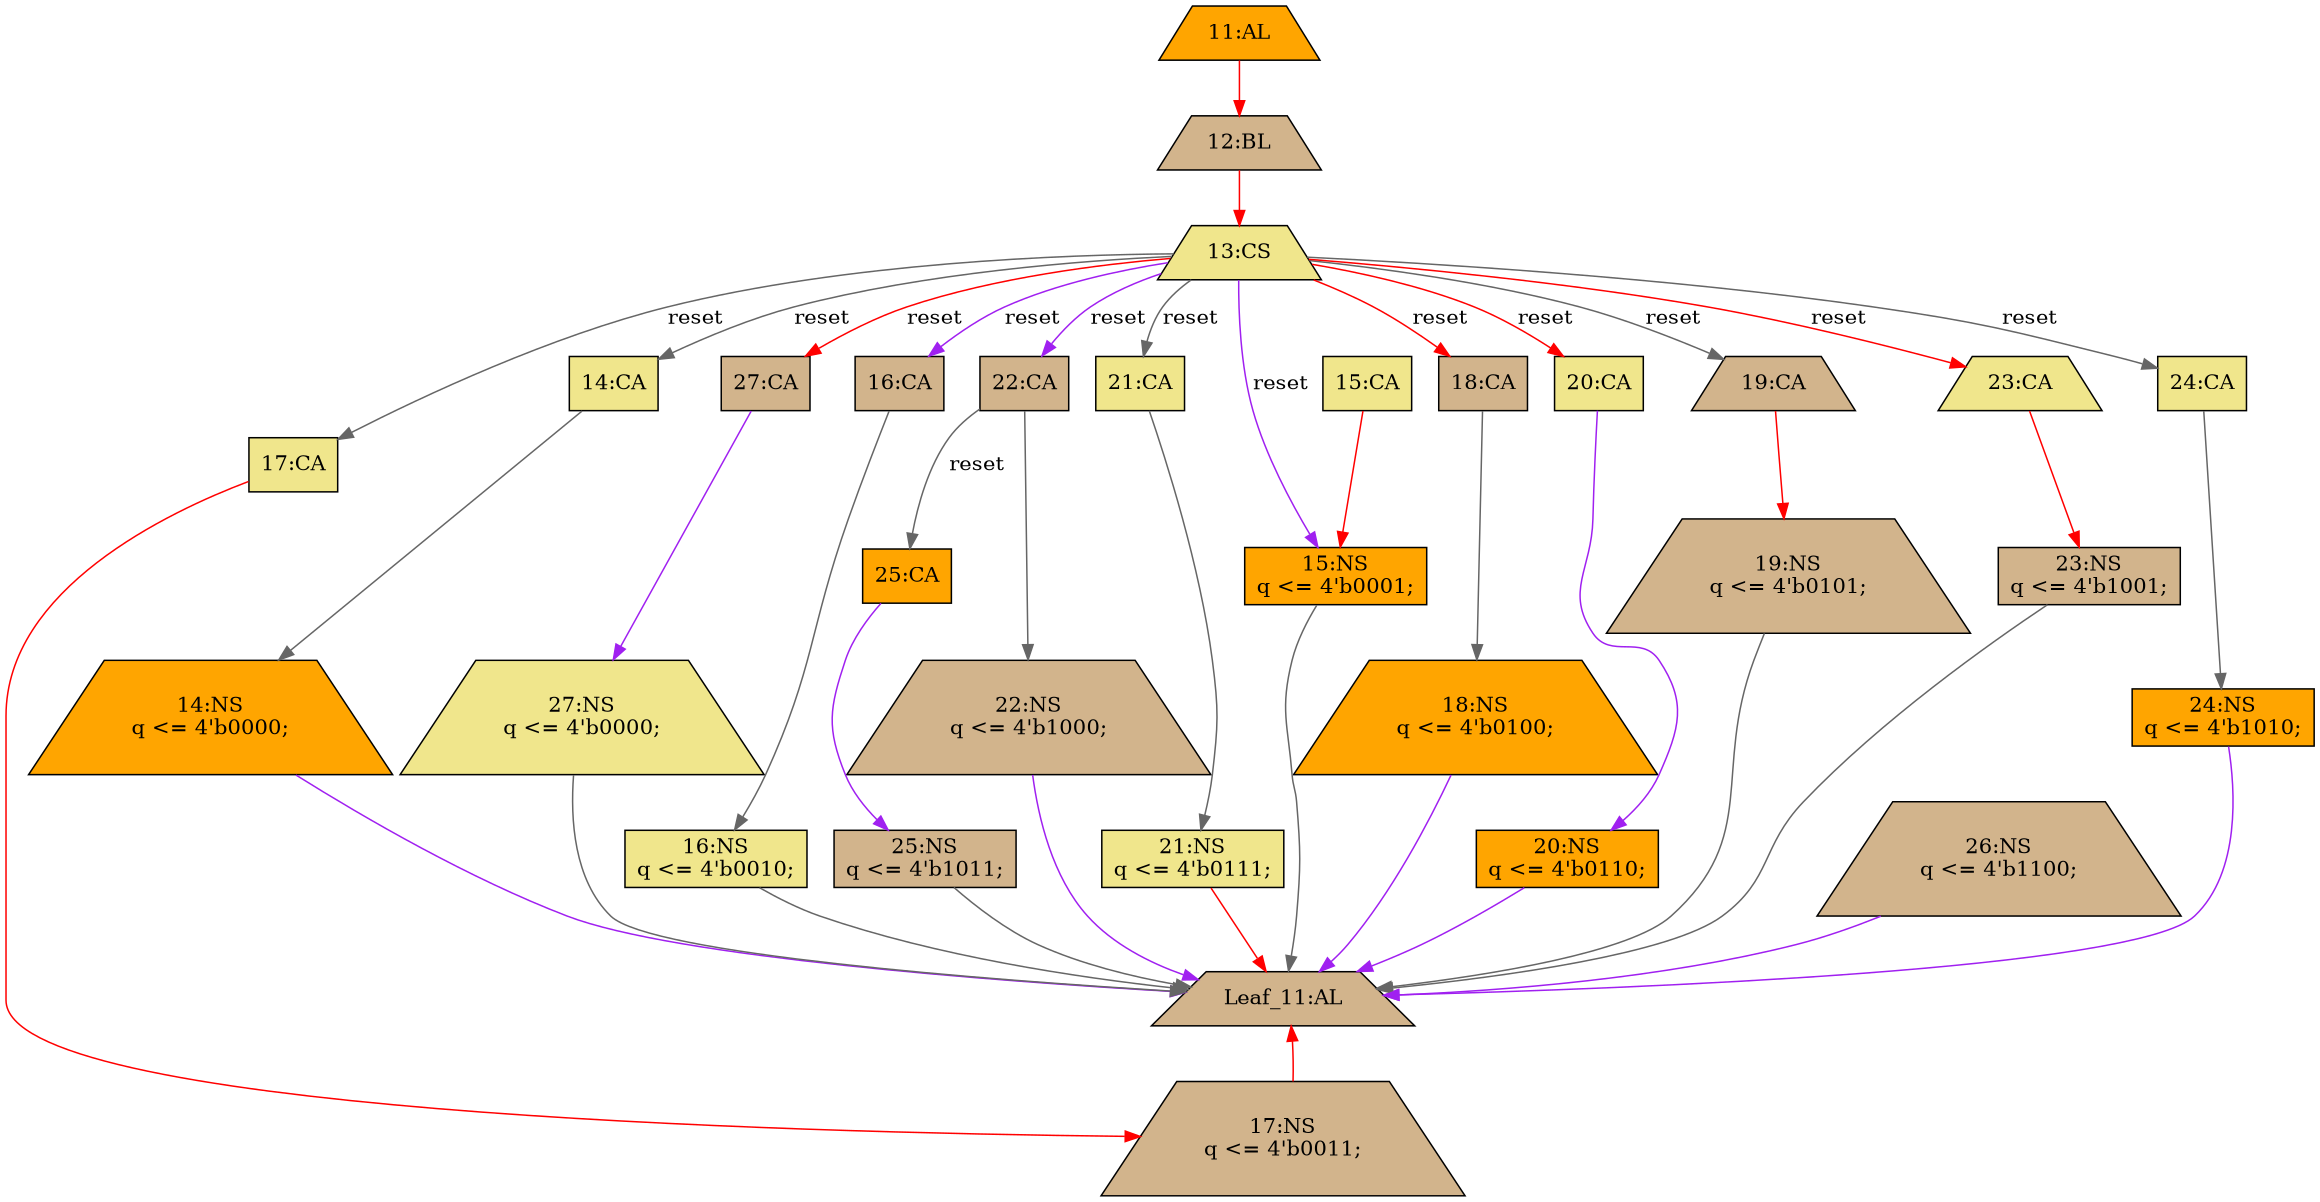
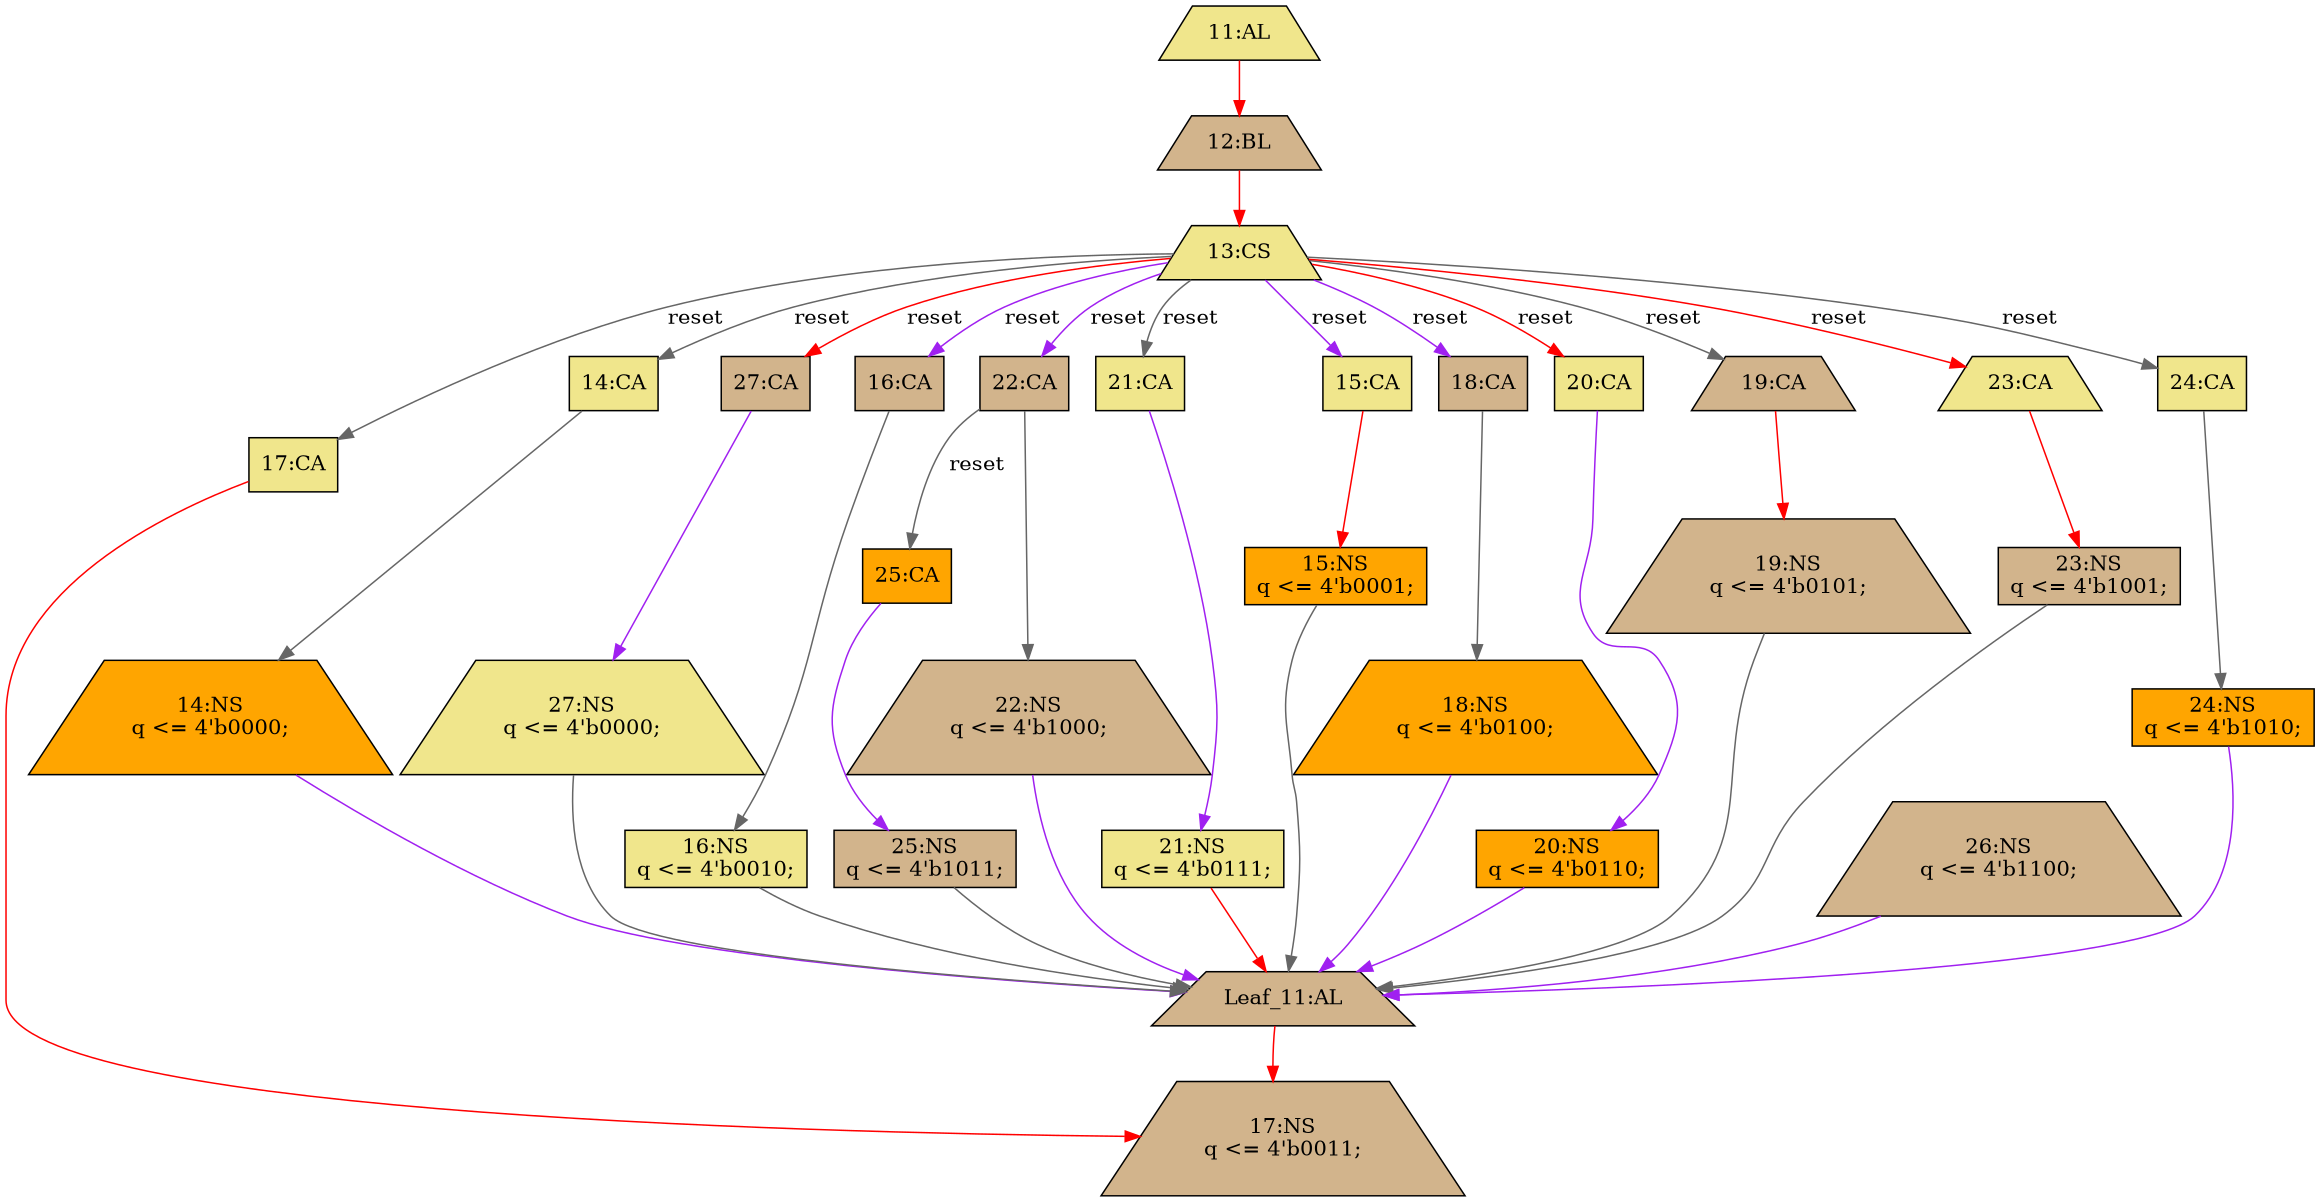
  strict digraph {
    fontname="DejaVu Serif"
    node [fillcolor=tan fontname="DejaVu Serif" shape=box statements="[]" style=filled typ=NonblockingSubstitution]
    edge [color=gray40 cond="[]" fontname="DejaVu Serif" lineno=None]
    n1 [ast="<pyverilog.vparser.ast.Case object at 0x7fe2ca78c050>" fillcolor=khaki label="24:CA" typ=Case]
    n2 [ast="<pyverilog.vparser.ast.NonblockingSubstitution object at 0x7fe2ca78c190>" fillcolor=orange label="24:NS\nq <= 4'b1010;" statements="[<pyverilog.vparser.ast.NonblockingSubstitution object at 0x7fe2ca78c190>]"]
    n3 [def_var="['q']" label="Leaf_11:AL" shape=trapezium statements="" typ=""]
    n4 [ast="<pyverilog.vparser.ast.NonblockingSubstitution object at 0x7fe2ca78c310>" label="23:NS\nq <= 4'b1001;" statements="[<pyverilog.vparser.ast.NonblockingSubstitution object at 0x7fe2ca78c310>]"]
    n5 [ast="<pyverilog.vparser.ast.Case object at 0x7fe2ca78c490>" fillcolor=khaki label="17:CA" typ=Case]
    n6 [ast="<pyverilog.vparser.ast.NonblockingSubstitution object at 0x7fe2ca78c510>" label="17:NS\nq <= 4'b0011;" shape=trapezium statements="[<pyverilog.vparser.ast.NonblockingSubstitution object at 0x7fe2ca78c510>]"]
    n7 [ast="<pyverilog.vparser.ast.Case object at 0x7fe2ca78c650>" fillcolor=khaki label="14:CA" typ=Case]
    n8 [ast="<pyverilog.vparser.ast.NonblockingSubstitution object at 0x7fe2ca78c6d0>" fillcolor=orange label="14:NS\nq <= 4'b0000;" shape=trapezium statements="[<pyverilog.vparser.ast.NonblockingSubstitution object at 0x7fe2ca78c6d0>]"]
    n9 [ast="<pyverilog.vparser.ast.NonblockingSubstitution object at 0x7fe2ca78c850>" label="19:NS\nq <= 4'b0101;" shape=trapezium statements="[<pyverilog.vparser.ast.NonblockingSubstitution object at 0x7fe2ca78c850>]"]
    n10 [ast="<pyverilog.vparser.ast.Block object at 0x7fe2ca78c990>" label="12:BL" shape=trapezium typ=Block]
    n11 [ast="<pyverilog.vparser.ast.CaseStatement object at 0x7fe2ca78c9d0>" fillcolor=khaki label="13:CS" shape=trapezium typ=CaseStatement]
    n12 [ast="<pyverilog.vparser.ast.Case object at 0x7fe2ca78ca90>" fillcolor=khaki label="15:CA" typ=Case]
    n13 [ast="<pyverilog.vparser.ast.Case object at 0x7fe2ca786bd0>" label="27:CA" typ=Case]
    n14 [ast="<pyverilog.vparser.ast.Case object at 0x7fe2ca78cc90>" label="16:CA" typ=Case]
    n15 [ast="<pyverilog.vparser.ast.Case object at 0x7fe2ca786510>" label="22:CA" typ=Case]
    n16 [ast="<pyverilog.vparser.ast.Case object at 0x7fe2ca7987d0>" fillcolor=khaki label="21:CA" typ=Case]
    n17 [ast="<pyverilog.vparser.ast.Case object at 0x7fe2ca78ce90>" label="18:CA" typ=Case]
    n18 [ast="<pyverilog.vparser.ast.Case object at 0x7fe2ca786190>" fillcolor=khaki label="20:CA" typ=Case]
    n19 [ast="<pyverilog.vparser.ast.Case object at 0x7fe2ca7860d0>" label="19:CA" shape=trapezium typ=Case]
    n20 [ast="<pyverilog.vparser.ast.Case object at 0x7fe2ca786710>" fillcolor=khaki label="23:CA" shape=trapezium typ=Case]
    n21 [ast="<pyverilog.vparser.ast.NonblockingSubstitution object at 0x7fe2ca78cb10>" fillcolor=orange label="15:NS\nq <= 4'b0001;" statements="[<pyverilog.vparser.ast.NonblockingSubstitution object at 0x7fe2ca78cb10>]"]
    n22 [ast="<pyverilog.vparser.ast.NonblockingSubstitution object at 0x7fe2ca786c10>" fillcolor=khaki label="27:NS\nq <= 4'b0000;" shape=trapezium statements="[<pyverilog.vparser.ast.NonblockingSubstitution object at 0x7fe2ca786c10>]"]
    n23 [ast="<pyverilog.vparser.ast.NonblockingSubstitution object at 0x7fe2ca78cd10>" fillcolor=khaki label="16:NS\nq <= 4'b0010;" statements="[<pyverilog.vparser.ast.NonblockingSubstitution object at 0x7fe2ca78cd10>]"]
    n24 [ast="<pyverilog.vparser.ast.Case object at 0x7fe2ca7867d0>" fillcolor=orange label="25:CA" typ=Case]
    n25 [ast="<pyverilog.vparser.ast.NonblockingSubstitution object at 0x7fe2ca786590>" label="22:NS\nq <= 4'b1000;" shape=trapezium statements="[<pyverilog.vparser.ast.NonblockingSubstitution object at 0x7fe2ca786590>]"]
    n26 [ast="<pyverilog.vparser.ast.NonblockingSubstitution object at 0x7fe2ca786390>" fillcolor=khaki label="21:NS\nq <= 4'b0111;" statements="[<pyverilog.vparser.ast.NonblockingSubstitution object at 0x7fe2ca786390>]"]
    n27 [ast="<pyverilog.vparser.ast.NonblockingSubstitution object at 0x7fe2ca78cf10>" fillcolor=orange label="18:NS\nq <= 4'b0100;" shape=trapezium statements="[<pyverilog.vparser.ast.NonblockingSubstitution object at 0x7fe2ca78cf10>]"]
    n28 [ast="<pyverilog.vparser.ast.NonblockingSubstitution object at 0x7fe2ca786210>" fillcolor=orange label="20:NS\nq <= 4'b0110;" statements="[<pyverilog.vparser.ast.NonblockingSubstitution object at 0x7fe2ca786210>]"]
    n29 [ast="<pyverilog.vparser.ast.NonblockingSubstitution object at 0x7fe2ca786850>" label="25:NS\nq <= 4'b1011;" statements="[<pyverilog.vparser.ast.NonblockingSubstitution object at 0x7fe2ca786850>]"]
    n30 [ast="<pyverilog.vparser.ast.NonblockingSubstitution object at 0x7fe2ca786a50>" label="26:NS\nq <= 4'b1100;" shape=trapezium statements="[<pyverilog.vparser.ast.NonblockingSubstitution object at 0x7fe2ca786a50>]"]
-   n31 [ast="<pyverilog.vparser.ast.Always object at 0x7fe2ca786dd0>" clk_sens=True fillcolor=orange label="11:AL" sens="['clk']" shape=trapezium typ=Always use_var="['reset']"]
+   n31 [ast="<pyverilog.vparser.ast.Always object at 0x7fe2ca786dd0>" clk_sens=True fillcolor=khaki label="11:AL" sens="['clk']" shape=trapezium typ=Always use_var="['reset']"]
    n1 -> n2
    n2 -> n3 [color=purple]
    n4 -> n3
    n5 -> n6 [color=red]
-   n6 -> n3 [color=red]
+   n3 -> n6 [color=red]
    n7 -> n8
    n8 -> n3 [color=purple]
    n9 -> n3
    n10 -> n11 [color=red]
    n11 -> n1 [cond="['reset']" label=reset lineno=13]
    n11 -> n5 [cond="['reset']" label=reset lineno=13]
    n11 -> n7 [cond="['reset']" label=reset lineno=13]
-   n11 -> n21 [color=purple cond="['reset']" label=reset lineno=13]
+   n11 -> n12 [color=purple cond="['reset']" label=reset lineno=13]
    n11 -> n13 [color=red cond="['reset']" label=reset lineno=13]
    n11 -> n14 [color=purple cond="['reset']" label=reset lineno=13]
    n11 -> n15 [color=purple cond="['reset']" label=reset lineno=13]
    n11 -> n16 [cond="['reset']" label=reset lineno=13]
-   n11 -> n17 [color=red cond="['reset']" label=reset lineno=13]
+   n11 -> n17 [color=purple cond="['reset']" label=reset lineno=13]
    n11 -> n18 [color=red cond="['reset']" label=reset lineno=13]
    n11 -> n19 [cond="['reset']" label=reset lineno=13]
    n11 -> n20 [color=red cond="['reset']" label=reset lineno=13]
    n12 -> n21 [color=red]
    n13 -> n22 [color=purple]
    n14 -> n23
    n15 -> n24 [cond="['reset']" label=reset lineno=13]
    n15 -> n25
-   n16 -> n26
+   n16 -> n26 [color=purple]
    n17 -> n27
    n18 -> n28 [color=purple]
    n19 -> n9 [color=red]
    n20 -> n4 [color=red]
    n21 -> n3
    n22 -> n3
    n23 -> n3
    n24 -> n29 [color=purple]
    n25 -> n3 [color=purple]
    n26 -> n3 [color=red]
    n27 -> n3 [color=purple]
    n28 -> n3 [color=purple]
    n29 -> n3
    n30 -> n3 [color=purple]
    n31 -> n10 [color=red]
  }
